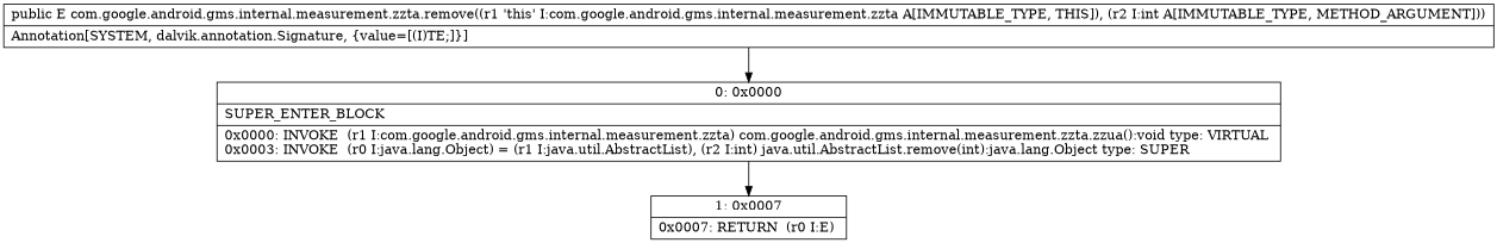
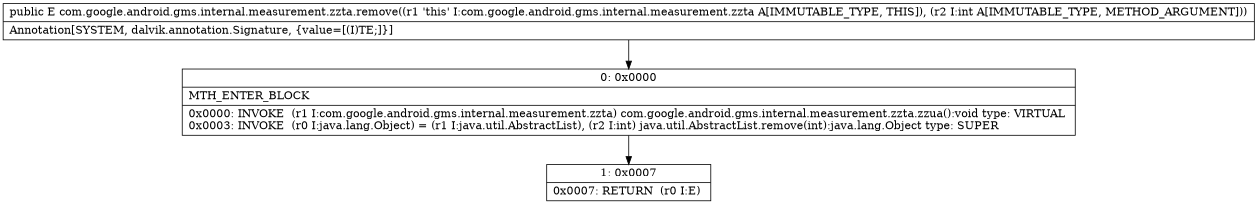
  digraph {
    node [shape=record]
-   n1 [label="{0\:\ 0x0000|SUPER_ENTER_BLOCK\l|0x0000: INVOKE  (r1 I:com.google.android.gms.internal.measurement.zzta) com.google.android.gms.internal.measurement.zzta.zzua():void type: VIRTUAL \l0x0003: INVOKE  (r0 I:java.lang.Object) = (r1 I:java.util.AbstractList), (r2 I:int) java.util.AbstractList.remove(int):java.lang.Object type: SUPER \l}"]
+   n1 [label="{0\:\ 0x0000|MTH_ENTER_BLOCK\l|0x0000: INVOKE  (r1 I:com.google.android.gms.internal.measurement.zzta) com.google.android.gms.internal.measurement.zzta.zzua():void type: VIRTUAL \l0x0003: INVOKE  (r0 I:java.lang.Object) = (r1 I:java.util.AbstractList), (r2 I:int) java.util.AbstractList.remove(int):java.lang.Object type: SUPER \l}"]
    n2 [label="{1\:\ 0x0007|0x0007: RETURN  (r0 I:E) \l}"]
    n3 [label="{public E com.google.android.gms.internal.measurement.zzta.remove((r1 'this' I:com.google.android.gms.internal.measurement.zzta A[IMMUTABLE_TYPE, THIS]), (r2 I:int A[IMMUTABLE_TYPE, METHOD_ARGUMENT]))  | Annotation[SYSTEM, dalvik.annotation.Signature, \{value=[(I)TE;]\}]\l}"]
    n1 -> n2
    n3 -> n1
  }
